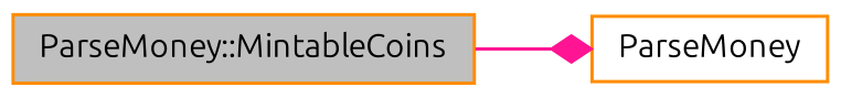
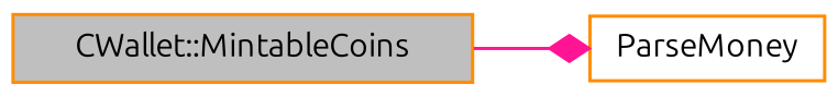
  digraph {
    rankdir=LR
    fontname=Ubuntu
    node [color=darkorange fontname=Ubuntu fontsize=10 shape=record style=filled]
-   n1 [fillcolor=grey75 fontcolor=black height=0.2 label="ParseMoney::MintableCoins" width=0.4]
+   n1 [fillcolor=grey75 fontcolor=black height=0.2 label="CWallet::MintableCoins" width=0.4]
    n2 [fillcolor=white height=0.2 label=ParseMoney width=0.4]
    n1 -> n2 [color=deeppink fontname=Ubuntu fontsize=10 labelfontname=Helvetica labelfontsize=10 style=solid arrowhead=diamond]
  }
